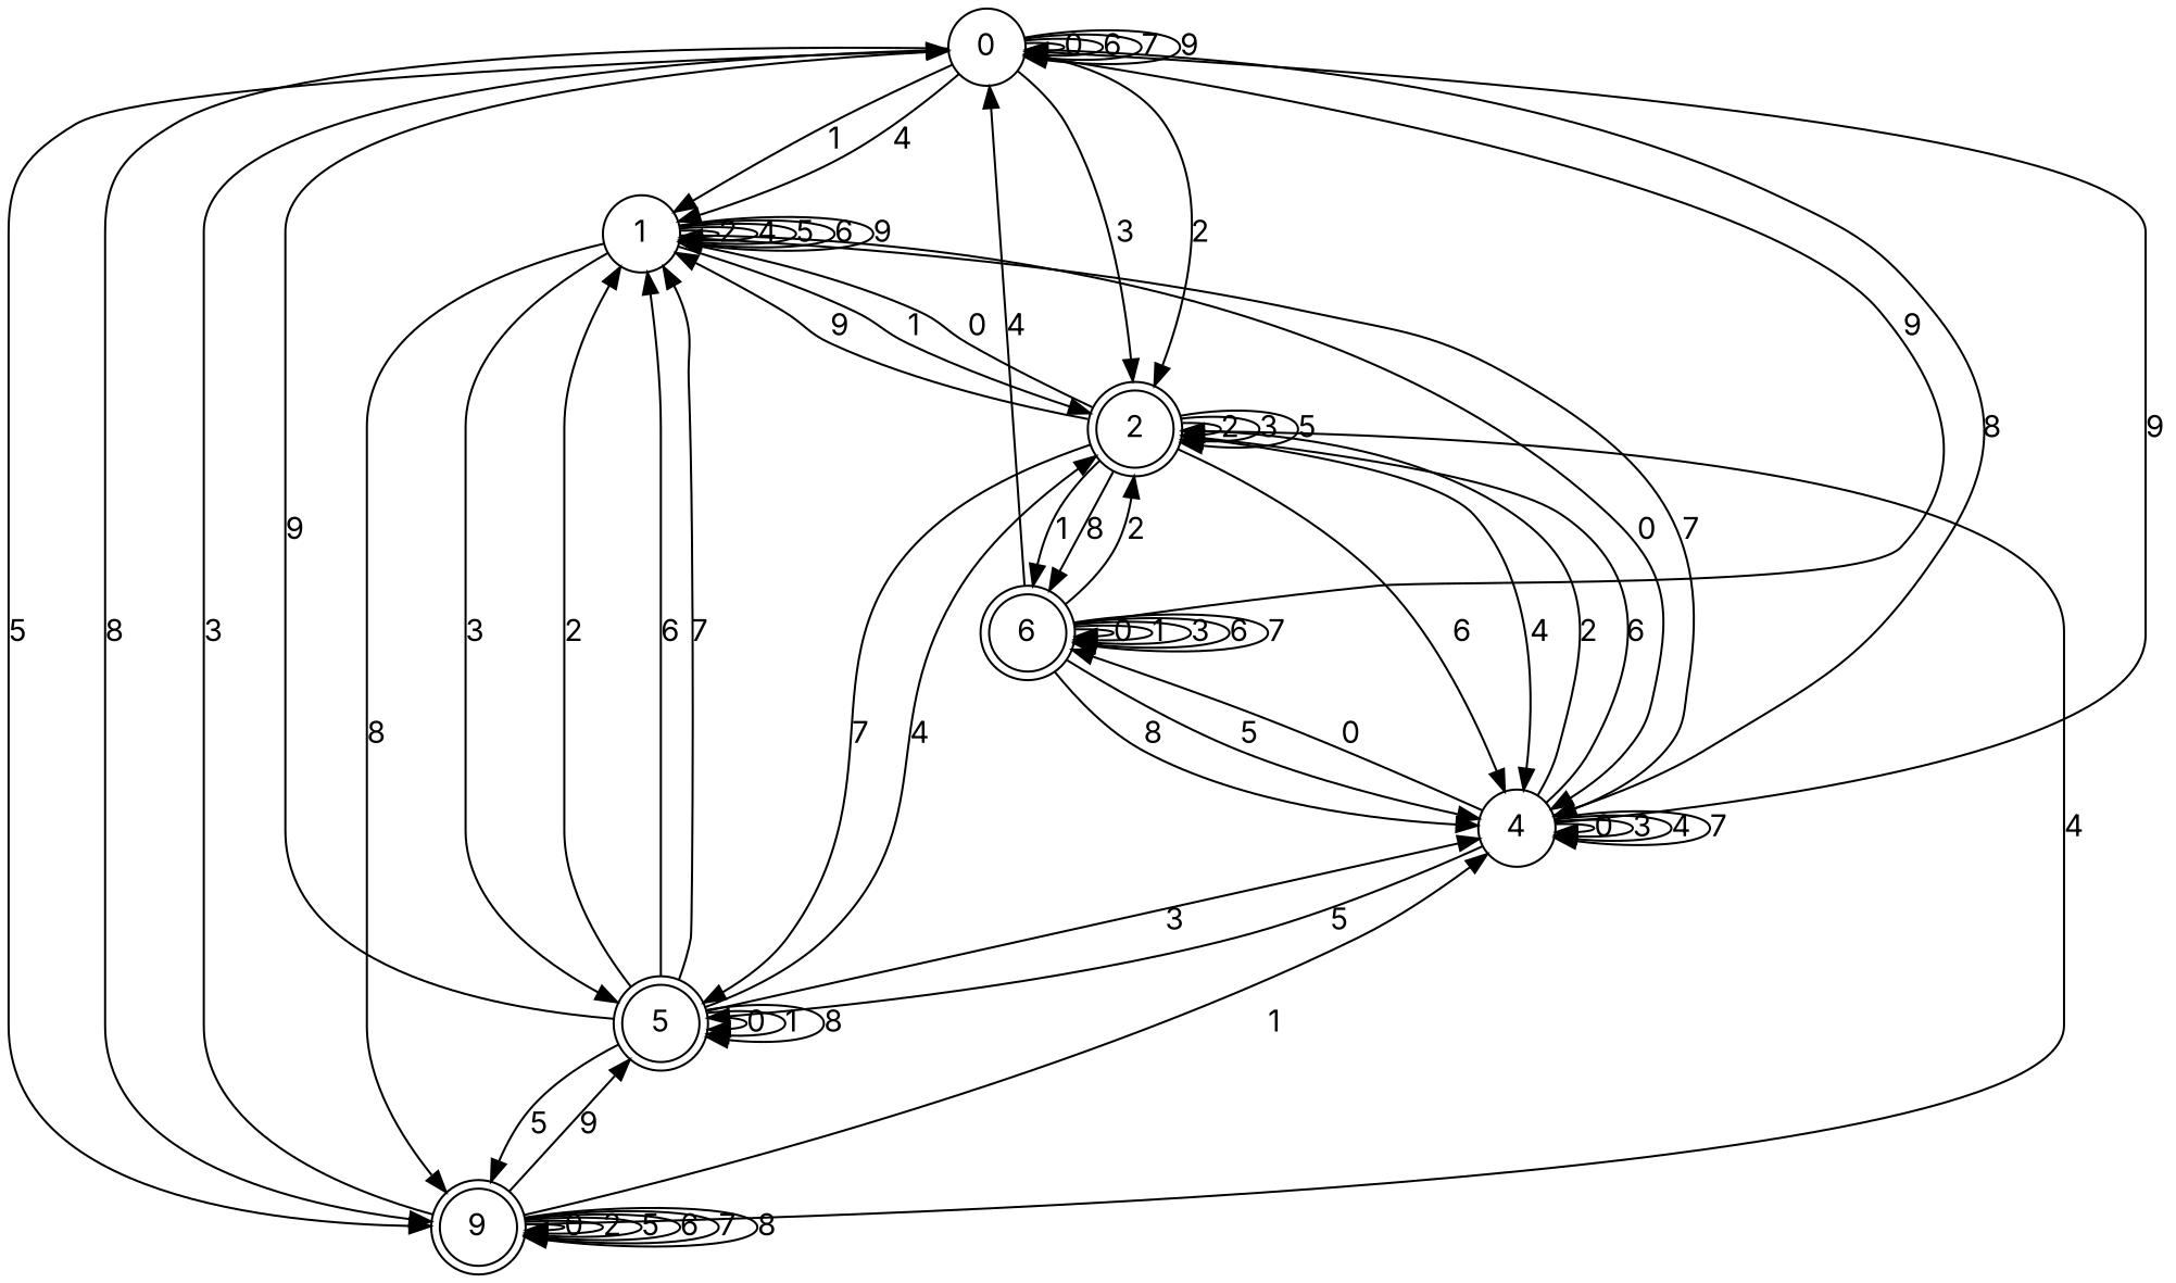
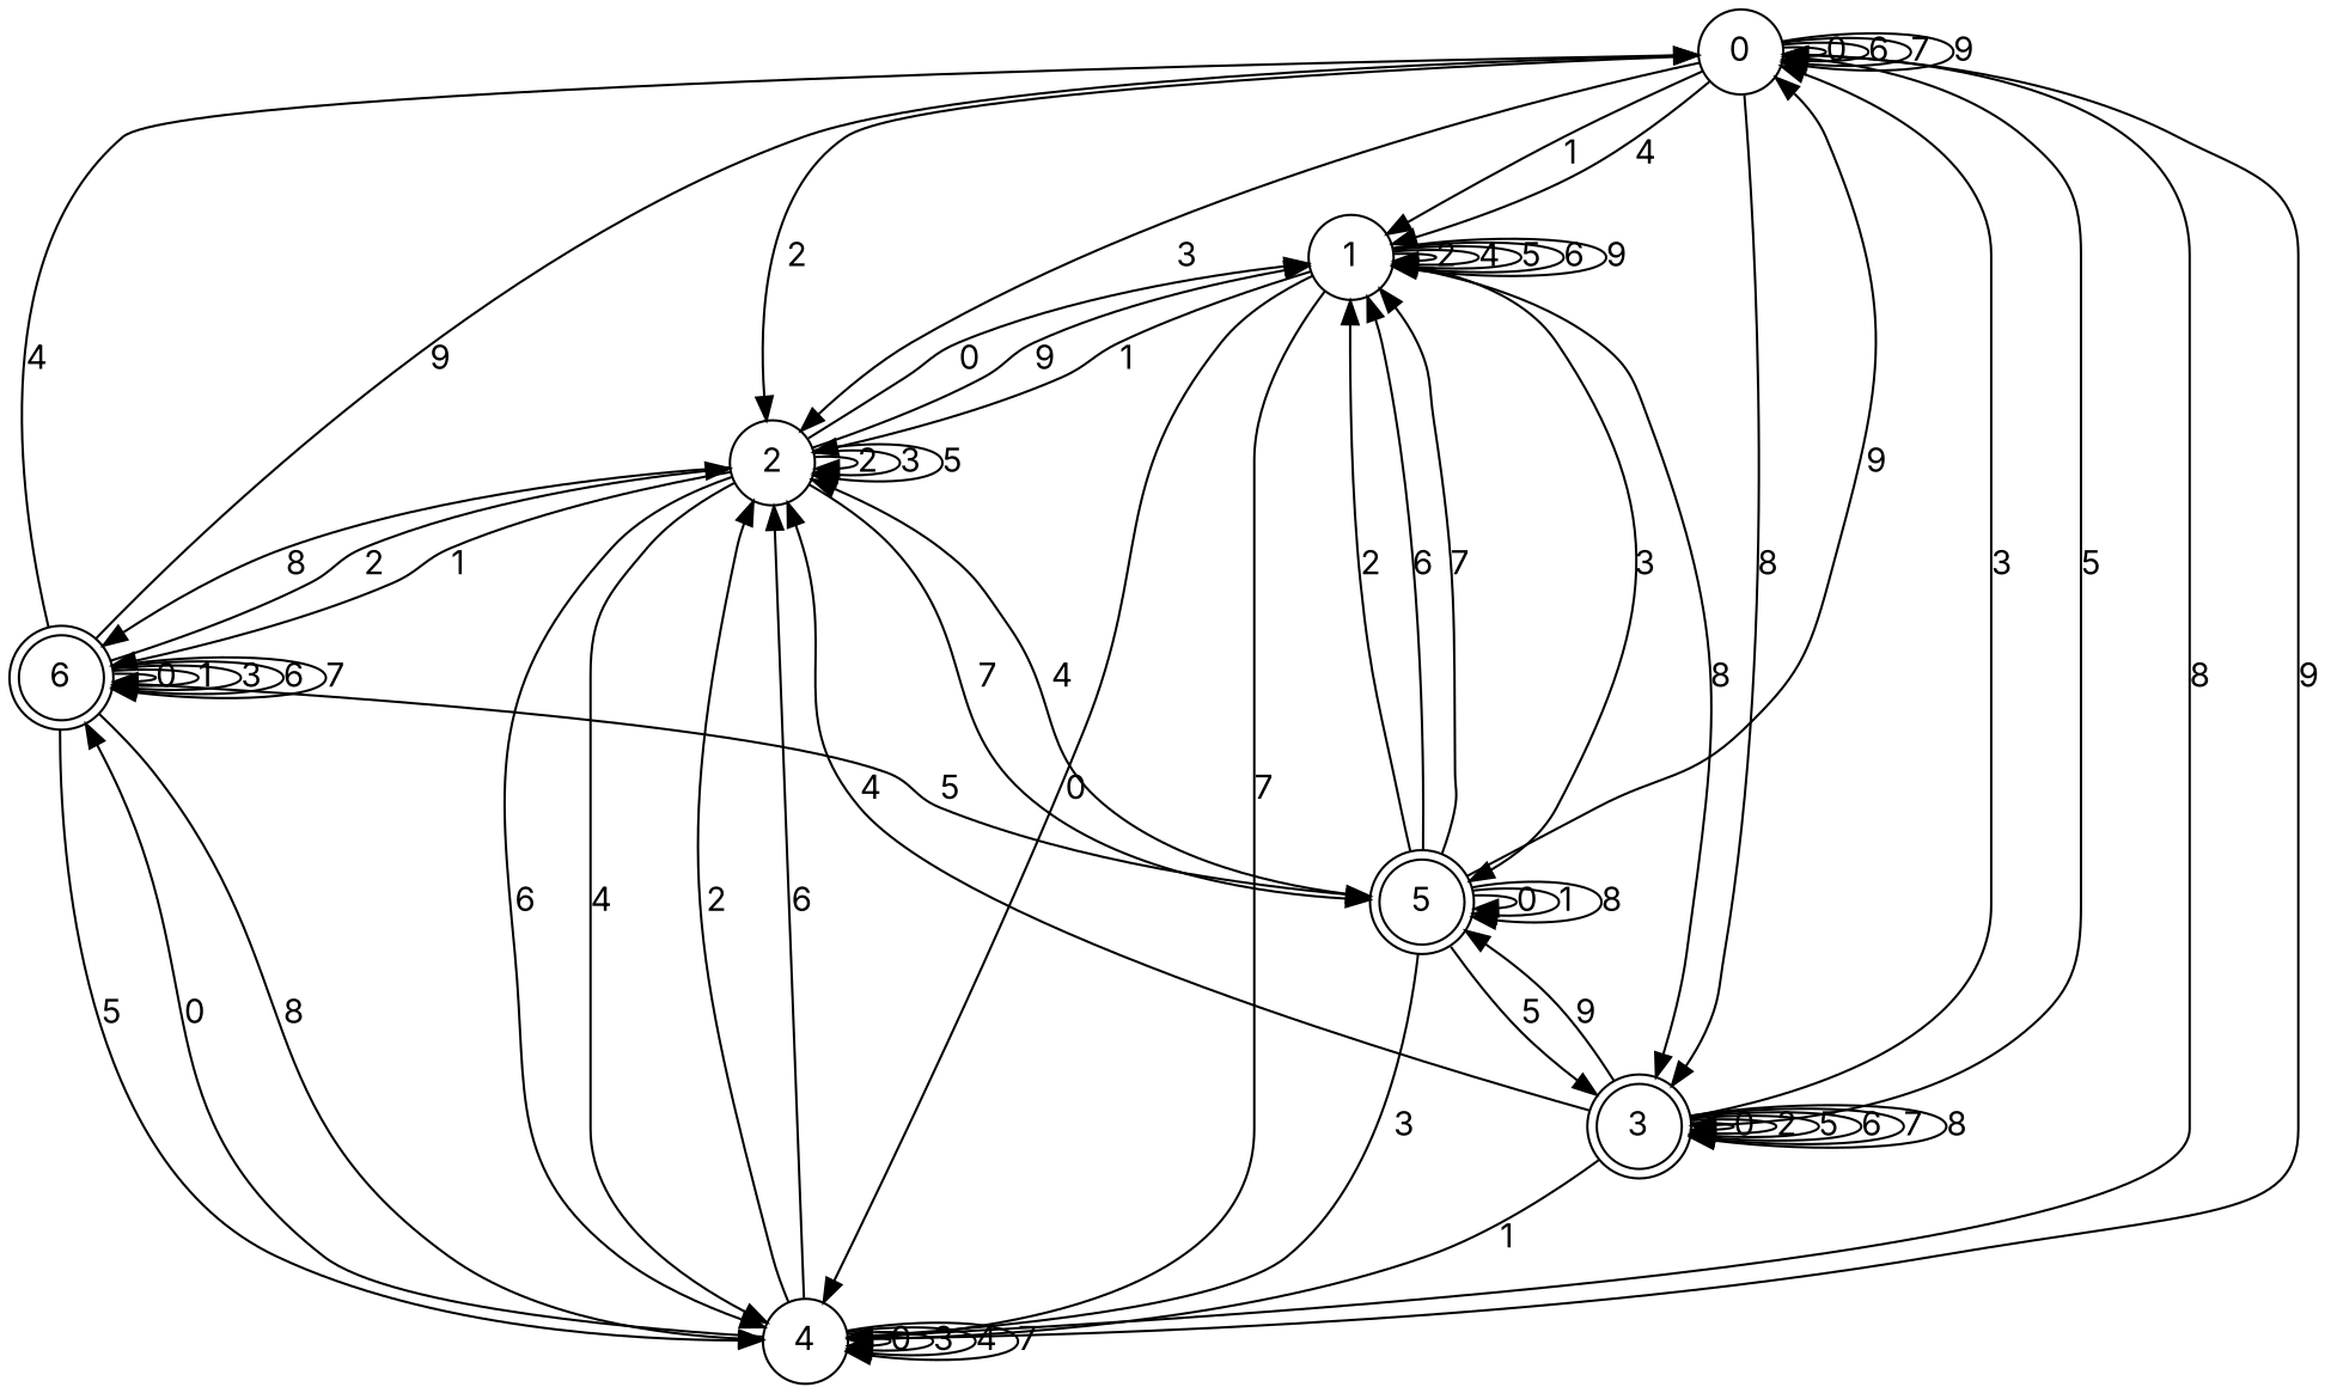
  digraph {
    fontname=Inter
    node [fontname=Inter shape=doublecircle]
    edge [fontname=Inter]
    n1 [label=0 shape=circle]
    n2 [label=1 shape=circle]
-   n3 [label=2]
-   n4 [label=9]
+   n3 [label=2 shape=circle]
+   n4 [label=3]
    n5 [label=4 shape=circle]
    n6 [label=5]
    n7 [label=6]
    n1 -> n1 [label=0]
    n1 -> n1 [label=6]
    n1 -> n1 [label=7]
    n1 -> n1 [label=9]
    n1 -> n2 [label=1]
    n1 -> n2 [label=4]
    n1 -> n3 [label=2]
    n1 -> n3 [label=3]
    n1 -> n4 [label=5]
    n1 -> n4 [label=8]
    n2 -> n2 [label=2]
    n2 -> n2 [label=4]
    n2 -> n2 [label=5]
    n2 -> n2 [label=6]
    n2 -> n2 [label=9]
    n2 -> n3 [label=1]
    n2 -> n4 [label=8]
    n2 -> n5 [label=0]
    n2 -> n5 [label=7]
    n2 -> n6 [label=3]
    n3 -> n2 [label=0]
    n3 -> n2 [label=9]
    n3 -> n3 [label=2]
    n3 -> n3 [label=3]
    n3 -> n3 [label=5]
    n3 -> n5 [label=4]
    n3 -> n5 [label=6]
    n3 -> n6 [label=7]
    n3 -> n7 [label=1]
    n3 -> n7 [label=8]
    n4 -> n1 [label=3]
    n4 -> n3 [label=4]
    n4 -> n4 [label=0]
    n4 -> n4 [label=2]
    n4 -> n4 [label=5]
    n4 -> n4 [label=6]
    n4 -> n4 [label=7]
    n4 -> n4 [label=8]
    n4 -> n5 [label=1]
    n4 -> n6 [label=9]
    n5 -> n1 [label=8]
    n5 -> n1 [label=9]
    n5 -> n3 [label=2]
    n5 -> n3 [label=6]
    n5 -> n5 [label=0]
    n5 -> n5 [label=3]
    n5 -> n5 [label=4]
    n5 -> n5 [label=7]
-   n5 -> n6 [label=5]
+   n7 -> n6 [label=5]
    n5 -> n7 [label=0]
    n6 -> n1 [label=9]
    n6 -> n2 [label=2]
    n6 -> n2 [label=6]
    n6 -> n2 [label=7]
    n6 -> n3 [label=4]
    n6 -> n4 [label=5]
    n6 -> n5 [label=3]
    n6 -> n6 [label=0]
    n6 -> n6 [label=1]
    n6 -> n6 [label=8]
    n7 -> n1 [label=4]
    n7 -> n1 [label=9]
    n7 -> n3 [label=2]
    n7 -> n5 [label=5]
    n7 -> n5 [label=8]
    n7 -> n7 [label=0]
    n7 -> n7 [label=1]
    n7 -> n7 [label=3]
    n7 -> n7 [label=6]
    n7 -> n7 [label=7]
  }
